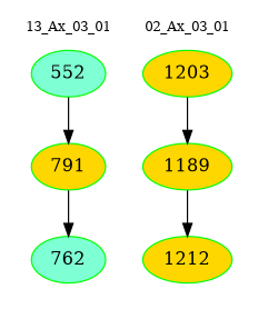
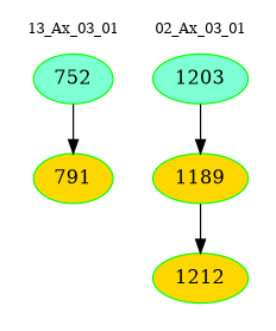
  digraph {
    node [color=green fillcolor=aquamarine style=filled]
    edge [color=black]
-   n1 [label=552]
+   n1 [label=752]
    n2 [fillcolor=gold label=791]
-   n3 [label=762]
-   n4 [fillcolor=gold label=1203]
+   n4 [label=1203]
    n5 [fillcolor=gold label=1189]
    n6 [fillcolor=gold label=1212]
    subgraph cluster_1 {
      color=white
      fontsize=10
      label="13_Ax_03_01"
      n1
      n2
-     n3
    }
    subgraph cluster_2 {
      color=white
      fontsize=10
      label="02_Ax_03_01"
      n4
      n5
      n6
    }
    n1 -> n2
-   n2 -> n3
    n4 -> n5
    n5 -> n6
  }
